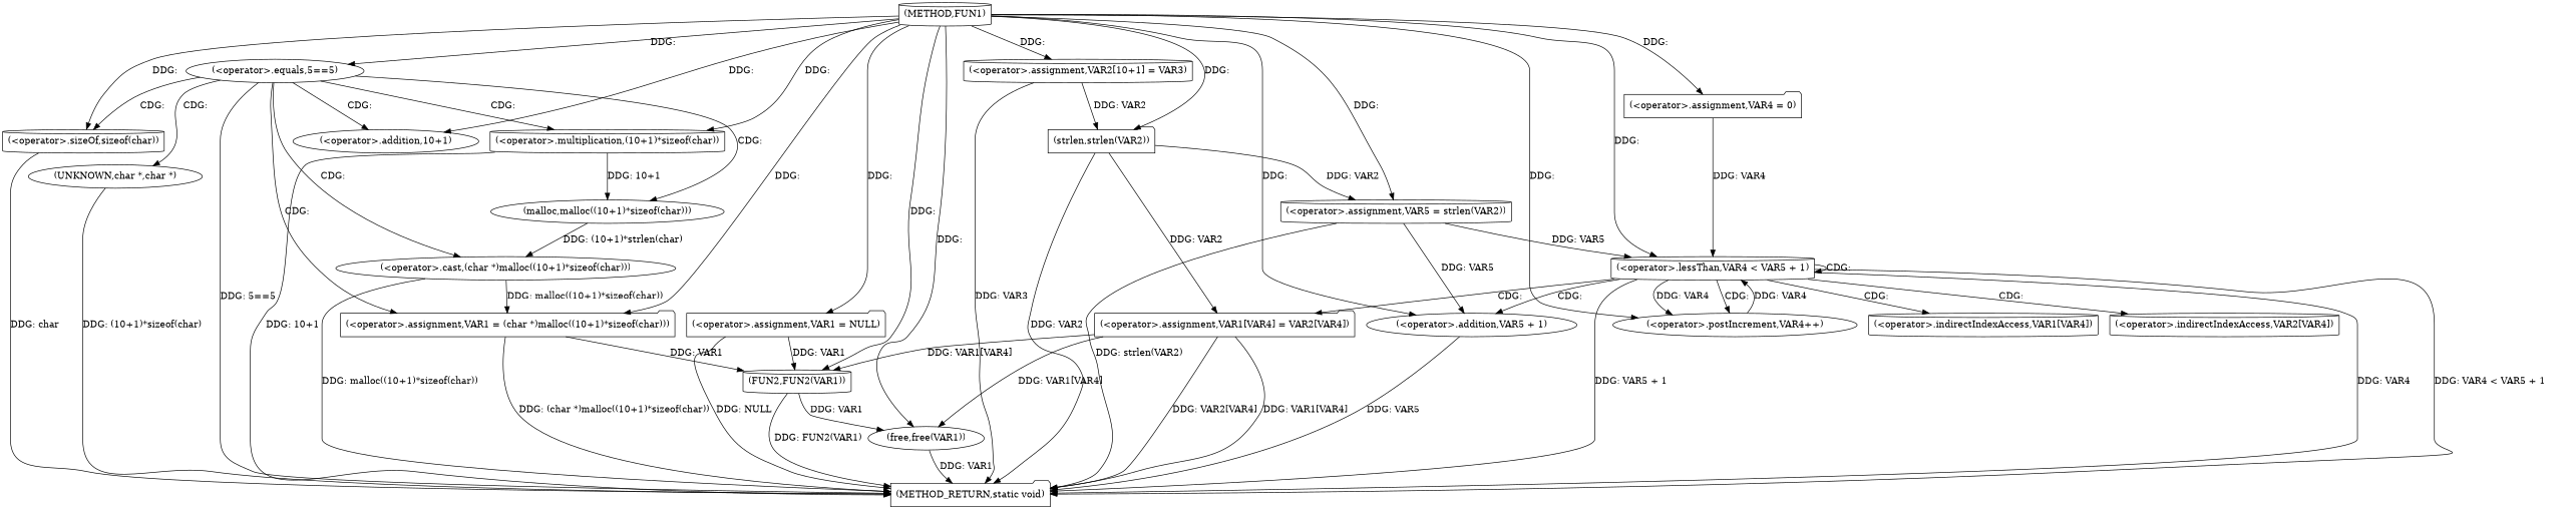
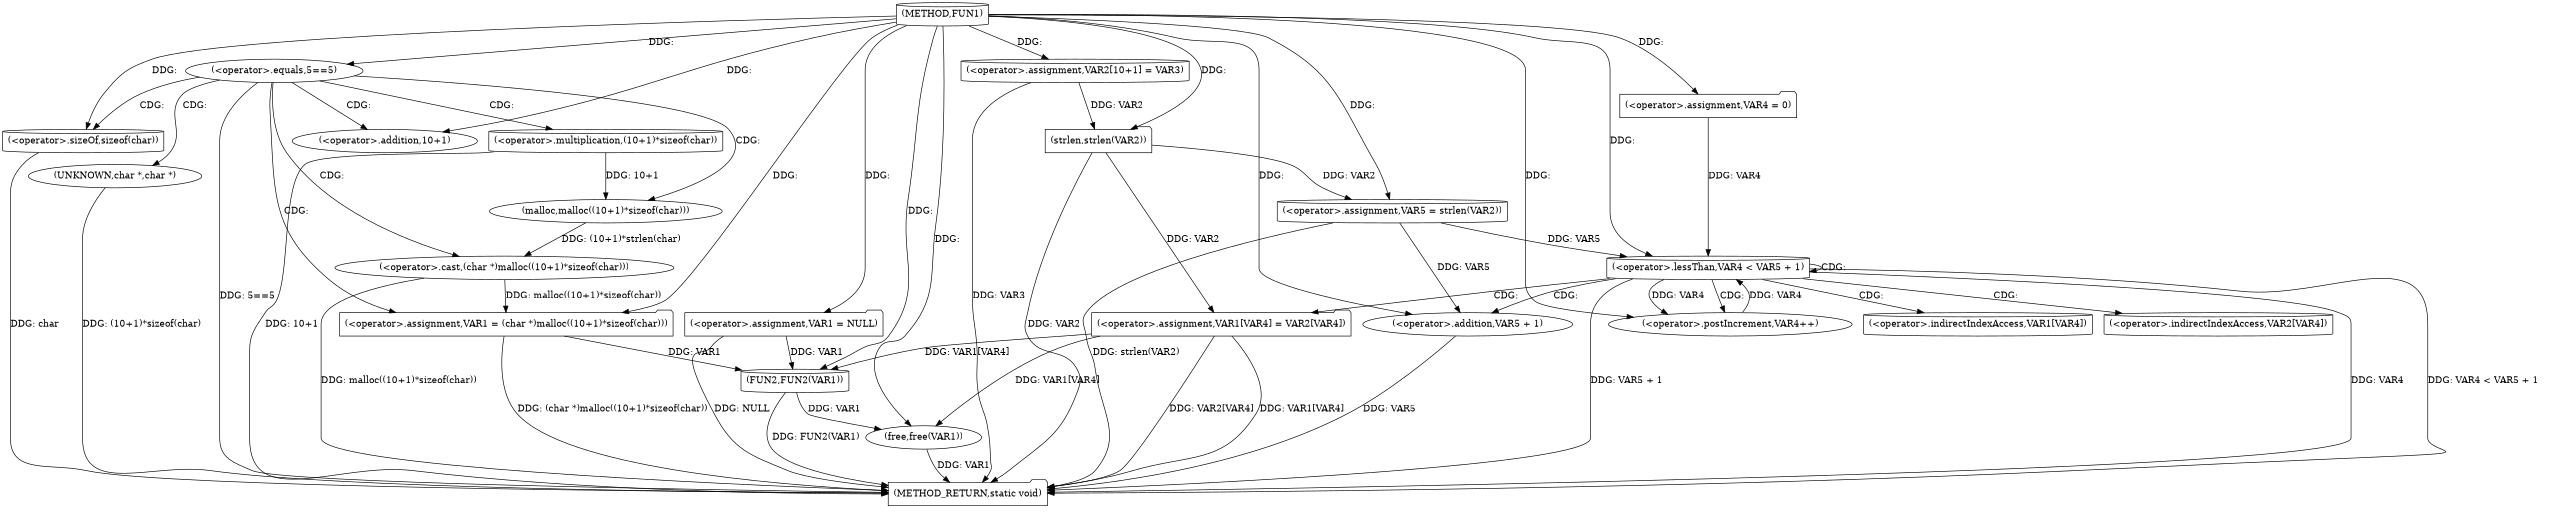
  digraph {
    node [shape=cylinder]
    n1 [label="(METHOD,FUN1)"]
    n2 [label="(<operator>.assignment,VAR1 = NULL)" shape=folder]
    n3 [label="(<operator>.equals,5==5)" shape=ellipse]
    n4 [label="(<operator>.assignment,VAR1 = (char *)malloc((10+1)*sizeof(char)))" shape=folder]
    n5 [label="(<operator>.multiplication,(10+1)*sizeof(char))"]
    n6 [label="(<operator>.addition,10+1)" shape=ellipse]
    n7 [label="(<operator>.sizeOf,sizeof(char))"]
    n8 [label="(<operator>.assignment,VAR2[10+1] = VAR3)"]
    n9 [label="(<operator>.assignment,VAR5 = strlen(VAR2))"]
    n10 [label="(strlen,strlen(VAR2))" shape=folder]
    n11 [label="(<operator>.assignment,VAR4 = 0)" shape=folder]
    n12 [label="(<operator>.lessThan,VAR4 < VAR5 + 1)"]
    n13 [label="(<operator>.addition,VAR5 + 1)" shape=ellipse]
    n14 [label="(<operator>.postIncrement,VAR4++)" shape=ellipse]
    n15 [label="(FUN2,FUN2(VAR1))"]
    n16 [label="(free,free(VAR1))" shape=ellipse]
    n17 [label="(METHOD_RETURN,static void)" shape=folder]
    n18 [label="(<operator>.cast,(char *)malloc((10+1)*sizeof(char)))" shape=ellipse]
    n19 [label="(malloc,malloc((10+1)*sizeof(char)))" shape=ellipse]
    n20 [label="(UNKNOWN,char *,char *)" shape=ellipse]
    n21 [label="(<operator>.assignment,VAR1[VAR4] = VAR2[VAR4])" shape=folder]
    n22 [label="(<operator>.indirectIndexAccess,VAR1[VAR4])"]
    n23 [label="(<operator>.indirectIndexAccess,VAR2[VAR4])"]
    n1 -> n2 [label="DDG: "]
    n1 -> n3 [label="DDG: "]
    n1 -> n4 [label="DDG: "]
-   n1 -> n5 [label="DDG: "]
    n1 -> n6 [label="DDG: "]
    n1 -> n7 [label="DDG: "]
    n1 -> n8 [label="DDG: "]
    n1 -> n9 [label="DDG: "]
    n1 -> n10 [label="DDG: "]
    n1 -> n11 [label="DDG: "]
    n1 -> n12 [label="DDG: "]
    n1 -> n13 [label="DDG: "]
    n1 -> n14 [label="DDG: "]
    n1 -> n15 [label="DDG: "]
    n1 -> n16 [label="DDG: "]
    n2 -> n15 [label="DDG: VAR1"]
    n2 -> n17 [label="DDG: NULL"]
    n3 -> n4 [label="CDG: "]
    n3 -> n5 [label="CDG: "]
    n3 -> n6 [label="CDG: "]
    n3 -> n7 [label="CDG: "]
    n3 -> n17 [label="DDG: 5==5"]
    n3 -> n18 [label="CDG: "]
    n3 -> n19 [label="CDG: "]
    n3 -> n20 [label="CDG: "]
    n4 -> n15 [label="DDG: VAR1"]
    n4 -> n17 [label="DDG: (char *)malloc((10+1)*sizeof(char))"]
    n5 -> n17 [label="DDG: 10+1"]
    n5 -> n19 [label="DDG: 10+1"]
    n7 -> n17 [label="DDG: char"]
    n8 -> n10 [label="DDG: VAR2"]
    n8 -> n17 [label="DDG: VAR3"]
    n9 -> n12 [label="DDG: VAR5"]
    n9 -> n13 [label="DDG: VAR5"]
    n9 -> n17 [label="DDG: strlen(VAR2)"]
    n10 -> n9 [label="DDG: VAR2"]
    n10 -> n17 [label="DDG: VAR2"]
    n10 -> n21 [label="DDG: VAR2"]
    n11 -> n12 [label="DDG: VAR4"]
    n12 -> n12 [label="CDG: "]
    n12 -> n13 [label="CDG: "]
    n12 -> n14 [label="DDG: VAR4"]
    n12 -> n14 [label="CDG: "]
    n12 -> n17 [label="DDG: VAR4"]
    n12 -> n17 [label="DDG: VAR4 < VAR5 + 1"]
    n12 -> n17 [label="DDG: VAR5 + 1"]
    n12 -> n21 [label="CDG: "]
    n12 -> n22 [label="CDG: "]
    n12 -> n23 [label="CDG: "]
    n13 -> n17 [label="DDG: VAR5"]
    n14 -> n12 [label="DDG: VAR4"]
    n15 -> n16 [label="DDG: VAR1"]
    n15 -> n17 [label="DDG: FUN2(VAR1)"]
    n16 -> n17 [label="DDG: VAR1"]
    n18 -> n4 [label="DDG: malloc((10+1)*sizeof(char))"]
    n18 -> n17 [label="DDG: malloc((10+1)*sizeof(char))"]
    n19 -> n18 [label="DDG: (10+1)*strlen(char)"]
    n20 -> n17 [label="DDG: (10+1)*sizeof(char)"]
    n21 -> n15 [label="DDG: VAR1[VAR4]"]
    n21 -> n16 [label="DDG: VAR1[VAR4]"]
    n21 -> n17 [label="DDG: VAR2[VAR4]"]
    n21 -> n17 [label="DDG: VAR1[VAR4]"]
  }
